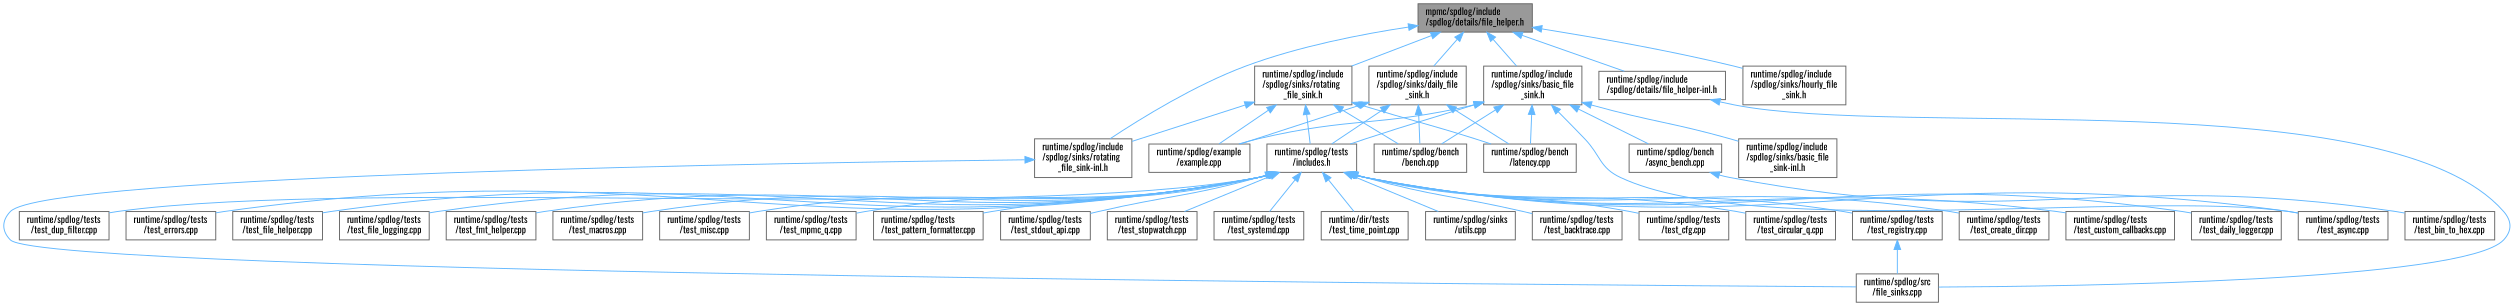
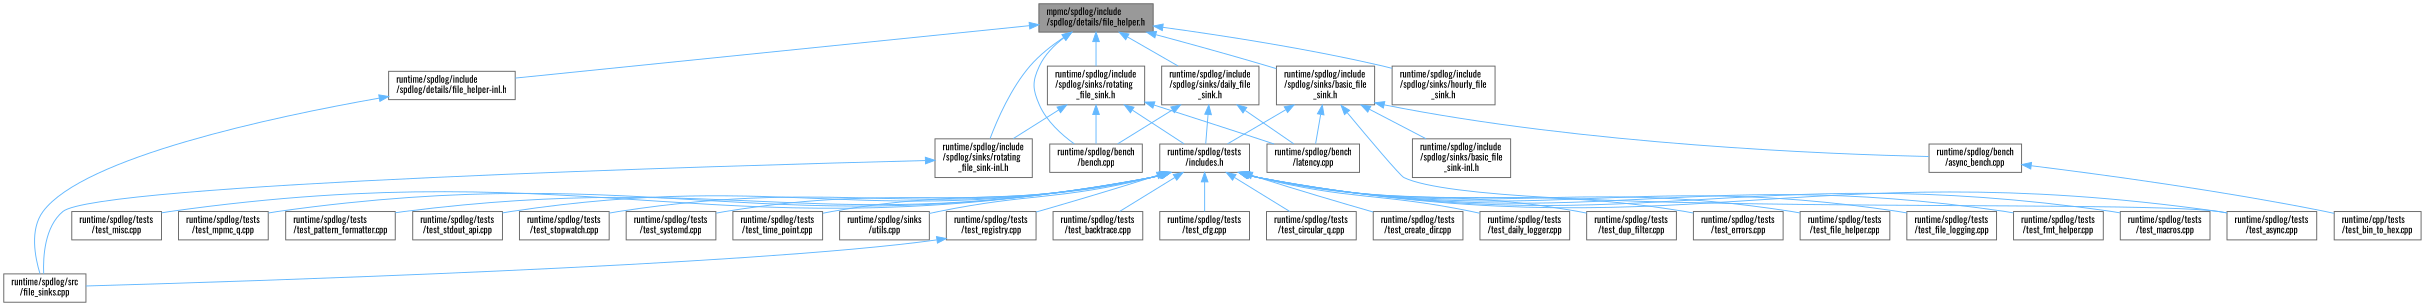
  digraph {
    fontname=Oswald
    node [color=grey40 fillcolor=white fontname=Oswald fontsize=10 shape=box style=filled]
    edge [color=steelblue1 dir=back fontname=Oswald fontsize=10 labelfontname=Helvetica labelfontsize=10 style=solid]
    n1 [color=gray40 fillcolor=grey60 fontcolor=black height=0.2 label="mpmc/spdlog/include\l/spdlog/details/file_helper.h" width=0.4]
    n2 [height=0.2 label="runtime/spdlog/include\l/spdlog/details/file_helper-inl.h" width=0.4]
    n3 [height=0.2 label="runtime/spdlog/include\l/spdlog/sinks/basic_file\l_sink.h" width=0.4]
    n4 [height=0.2 label="runtime/spdlog/include\l/spdlog/sinks/daily_file\l_sink.h" width=0.4]
    n5 [height=0.2 label="runtime/spdlog/include\l/spdlog/sinks/hourly_file\l_sink.h" width=0.4]
    n6 [height=0.2 label="runtime/spdlog/include\l/spdlog/sinks/rotating\l_file_sink-inl.h" width=0.4]
    n7 [height=0.2 label="runtime/spdlog/include\l/spdlog/sinks/rotating\l_file_sink.h" width=0.4]
    n8 [height=0.2 label="runtime/spdlog/src\l/file_sinks.cpp" width=0.4]
    n9 [height=0.2 label="runtime/spdlog/bench\l/async_bench.cpp" width=0.4]
    n10 [height=0.2 label="runtime/spdlog/bench\l/bench.cpp" width=0.4]
    n11 [height=0.2 label="runtime/spdlog/bench\l/latency.cpp" width=0.4]
-   n12 [height=0.2 label="runtime/spdlog/example\l/example.cpp" width=0.4]
    n13 [height=0.2 label="runtime/spdlog/include\l/spdlog/sinks/basic_file\l_sink-inl.h" width=0.4]
    n14 [height=0.2 label="runtime/spdlog/tests\l/includes.h" width=0.4]
    n15 [height=0.2 label="runtime/spdlog/tests\l/test_async.cpp" width=0.4]
-   n16 [height=0.2 label="runtime/spdlog/tests\l/test_bin_to_hex.cpp" width=0.4]
+   n16 [height=0.2 label="runtime/cpp/tests\l/test_bin_to_hex.cpp" width=0.4]
    n17 [height=0.2 label="runtime/spdlog/tests\l/test_backtrace.cpp" width=0.4]
    n18 [height=0.2 label="runtime/spdlog/tests\l/test_cfg.cpp" width=0.4]
    n19 [height=0.2 label="runtime/spdlog/tests\l/test_circular_q.cpp" width=0.4]
    n20 [height=0.2 label="runtime/spdlog/tests\l/test_create_dir.cpp" width=0.4]
-   n21 [height=0.2 label="runtime/spdlog/tests\l/test_custom_callbacks.cpp" width=0.4]
    n22 [height=0.2 label="runtime/spdlog/tests\l/test_daily_logger.cpp" width=0.4]
    n23 [height=0.2 label="runtime/spdlog/tests\l/test_dup_filter.cpp" width=0.4]
    n24 [height=0.2 label="runtime/spdlog/tests\l/test_errors.cpp" width=0.4]
    n25 [height=0.2 label="runtime/spdlog/tests\l/test_file_helper.cpp" width=0.4]
    n26 [height=0.2 label="runtime/spdlog/tests\l/test_file_logging.cpp" width=0.4]
    n27 [height=0.2 label="runtime/spdlog/tests\l/test_fmt_helper.cpp" width=0.4]
    n28 [height=0.2 label="runtime/spdlog/tests\l/test_macros.cpp" width=0.4]
    n29 [height=0.2 label="runtime/spdlog/tests\l/test_misc.cpp" width=0.4]
    n30 [height=0.2 label="runtime/spdlog/tests\l/test_mpmc_q.cpp" width=0.4]
    n31 [height=0.2 label="runtime/spdlog/tests\l/test_pattern_formatter.cpp" width=0.4]
    n32 [height=0.2 label="runtime/spdlog/tests\l/test_registry.cpp" width=0.4]
    n33 [height=0.2 label="runtime/spdlog/tests\l/test_stdout_api.cpp" width=0.4]
    n34 [height=0.2 label="runtime/spdlog/tests\l/test_stopwatch.cpp" width=0.4]
    n35 [height=0.2 label="runtime/spdlog/tests\l/test_systemd.cpp" width=0.4]
-   n36 [height=0.2 label="runtime/dir/tests\l/test_time_point.cpp" width=0.4]
+   n36 [height=0.2 label="runtime/spdlog/tests\l/test_time_point.cpp" width=0.4]
    n37 [height=0.2 label="runtime/spdlog/sinks\l/utils.cpp" width=0.4]
    n1 -> n2
    n1 -> n3
    n1 -> n4
    n1 -> n5
    n1 -> n6
    n1 -> n7
    n2 -> n8
    n3 -> n9
-   n3 -> n10
+   n1 -> n10
    n3 -> n11
-   n3 -> n12
    n3 -> n13
    n3 -> n14
    n3 -> n15
    n4 -> n10
    n4 -> n11
-   n4 -> n12
    n4 -> n14
    n6 -> n8
    n7 -> n6
    n7 -> n10
    n7 -> n11
-   n7 -> n12
    n7 -> n14
    n9 -> n16
    n14 -> n15
    n14 -> n17
    n14 -> n18
    n14 -> n19
    n14 -> n20
-   n14 -> n21
    n14 -> n22
    n14 -> n23
    n14 -> n24
    n14 -> n25
    n14 -> n26
    n14 -> n27
    n14 -> n28
    n14 -> n29
    n14 -> n30
    n14 -> n31
    n14 -> n32
    n14 -> n33
    n14 -> n34
    n14 -> n35
    n14 -> n36
    n14 -> n37
    n32 -> n8
  }
